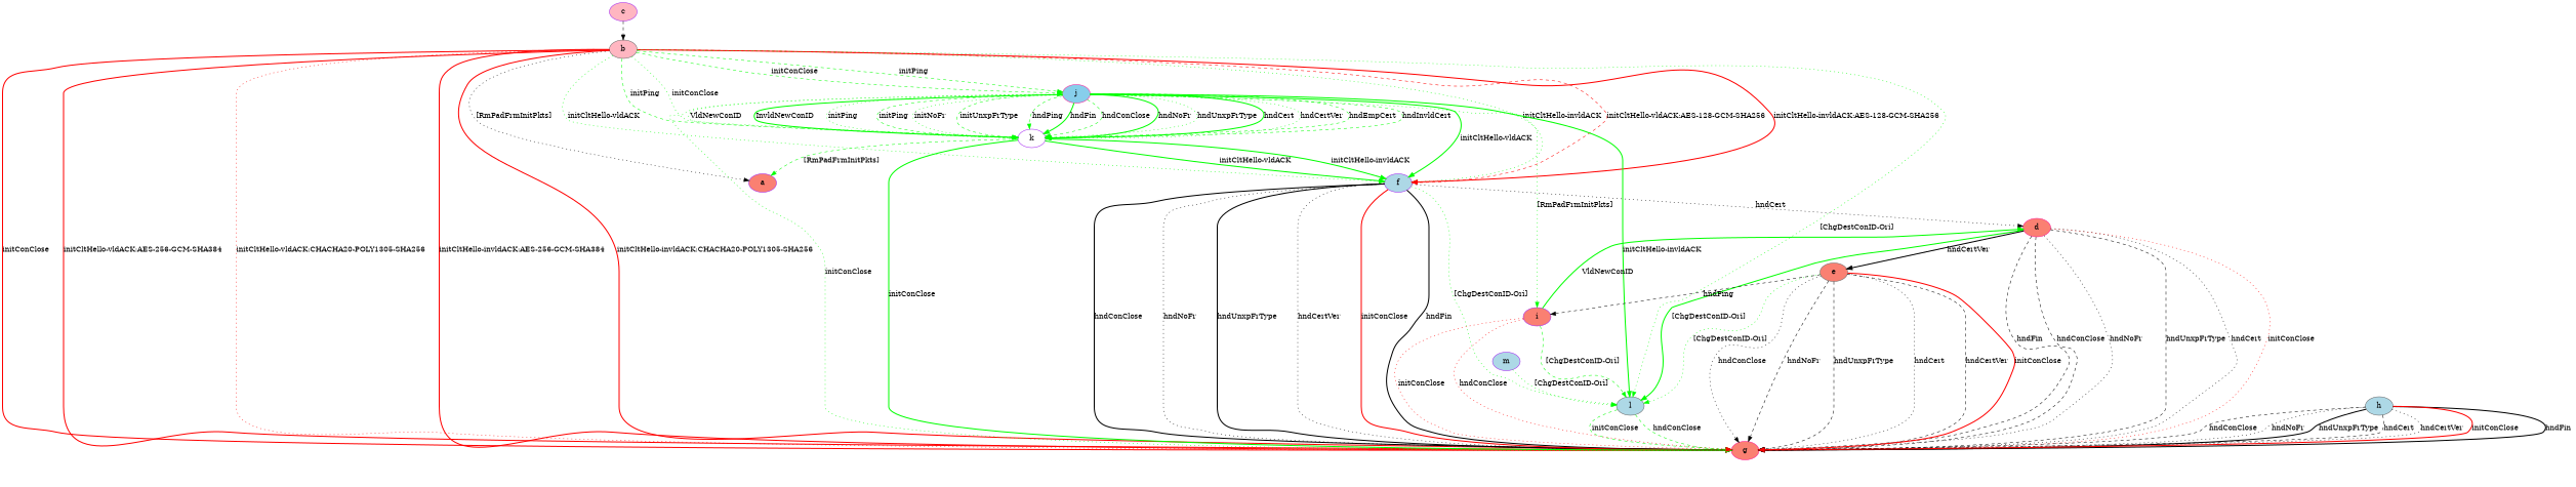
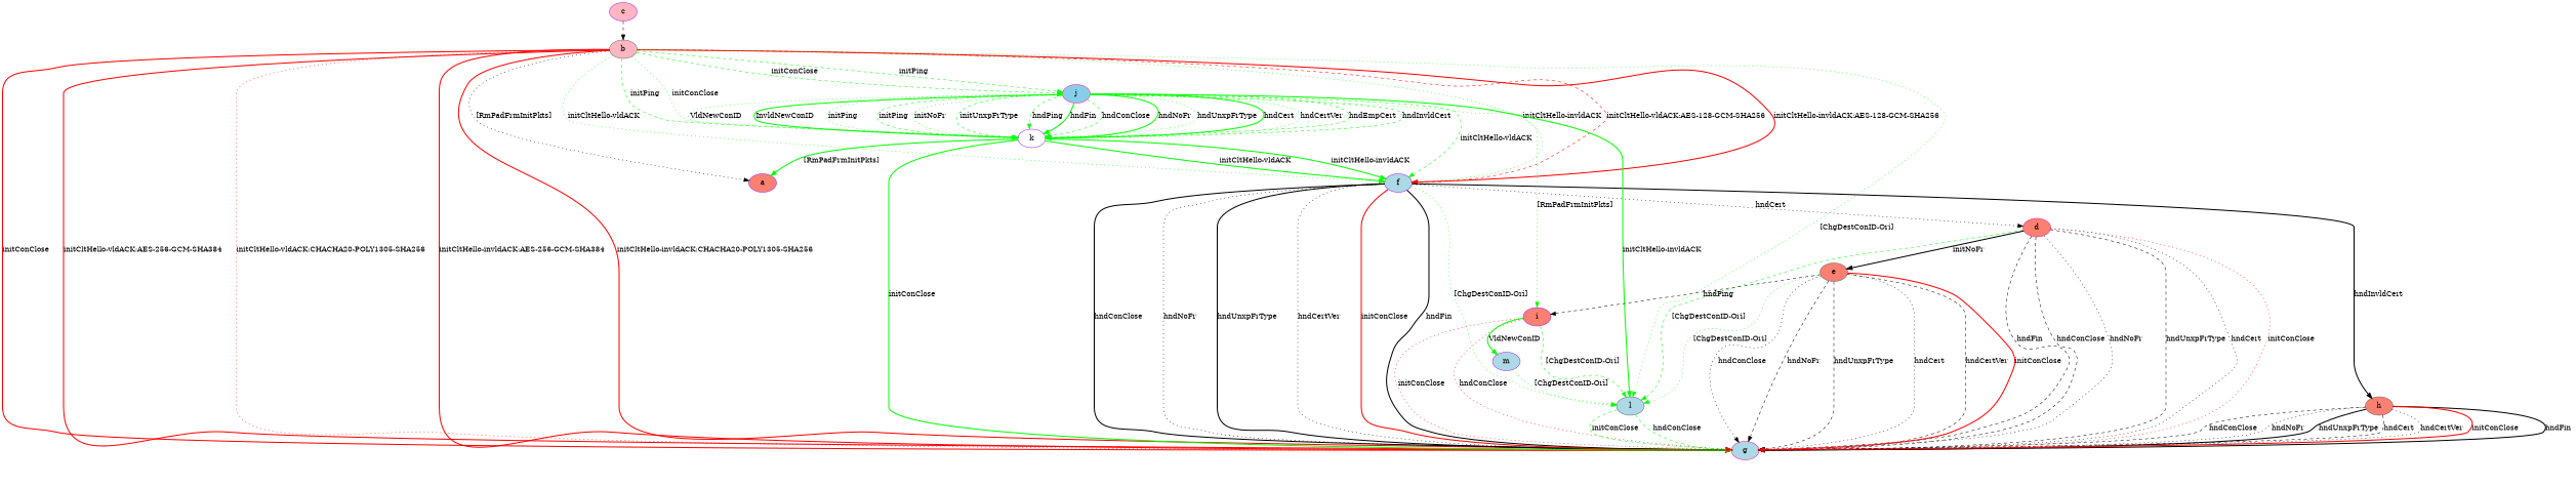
  digraph {
    node [color=purple fillcolor=salmon style=filled]
    edge [style=dotted color=green]
    a
-   g [color=deeppink]
+   g [color=deeppink fillcolor=lightblue]
    b [color=gray40 fillcolor=lightpink]
    f [fillcolor=lightblue]
    j [color=deeppink fillcolor=skyblue]
    k [fillcolor=white]
    l [color=gray40 fillcolor=lightblue]
    d [color=deeppink]
-   h [color=gray40 fillcolor=lightblue]
+   h [color=gray40]
    i
    e [color=gray40]
    c [fillcolor=lightpink]
    m [fillcolor=lightblue]
    b -> a [label="[RmPadFrmInitPkts] " color=""]
    b -> g [color=red label="initConClose " style=bold]
    b -> g [color=red label="initCltHello-vldACK:AES-256-GCM-SHA384 " style=bold]
    b -> g [color=red label="initCltHello-vldACK:CHACHA20-POLY1305-SHA256 "]
    b -> g [color=red label="initCltHello-invldACK:AES-256-GCM-SHA384 " style=bold]
    b -> g [color=red label="initCltHello-invldACK:CHACHA20-POLY1305-SHA256 " style=bold]
    b -> f [label="initCltHello-vldACK "]
    b -> f [label="initCltHello-invldACK "]
    b -> f [color=red label="initCltHello-vldACK:AES-128-GCM-SHA256 " style=dashed]
    b -> f [color=red label="initCltHello-invldACK:AES-128-GCM-SHA256 " style=bold]
    b -> j [label="initPing " style=dashed]
    b -> j [label="initConClose " style=dashed]
    b -> k [label="initPing " style=dashed]
    b -> k [label="initConClose "]
    b -> l [label="[ChgDestConID-Ori] "]
    f -> g [label="hndFin " style=bold color=""]
    f -> g [label="hndConClose " style=bold color=""]
    f -> g [label="hndNoFr " color=""]
    f -> g [label="hndUnxpFrType " style=bold color=""]
    f -> g [label="hndCertVer " color=""]
    f -> g [color=red label="initConClose " style=bold]
    f -> l [label="[ChgDestConID-Ori] "]
    f -> d [label="hndCert " color=""]
-   j -> g [label="initConClose "]
-   j -> f [label="initCltHello-vldACK " style=bold]
+   f -> h [label="hndInvldCert " style=bold color=""]
+   j -> f [label="initCltHello-vldACK " style=dashed]
    j -> k [label="initNoFr "]
    j -> k [label="initUnxpFrType " style=dashed]
    j -> k [label="hndPing " style=dashed]
    j -> k [label="hndFin " style=bold]
    j -> k [label="hndConClose " style=dashed]
    j -> k [label="hndNoFr " style=bold]
    j -> k [label="hndUnxpFrType "]
    j -> k [label="hndCert " style=bold]
    j -> k [label="hndCertVer "]
    j -> k [label="hndEmpCert " style=dashed]
    j -> k [label="hndInvldCert " style=dashed]
    j -> k [label="VldNewConID "]
    j -> k [label="InvldNewConID " style=bold]
    j -> k [label="initPing "]
    j -> l [label="initCltHello-invldACK " style=bold]
    j -> i [label="[RmPadFrmInitPkts] "]
-   k -> a [label="[RmPadFrmInitPkts] " style=dashed]
+   k -> a [label="[RmPadFrmInitPkts] " style=bold]
    k -> g [label="initConClose " style=bold]
    k -> f [label="initCltHello-vldACK " style=bold]
    k -> f [label="initCltHello-invldACK " style=bold]
    k -> j [label="initPing " style=dashed]
    l -> g [label="initConClose " style=dashed]
    l -> g [label="hndConClose " style=dashed]
    d -> g [label="hndFin " style=dashed color=""]
    d -> g [label="hndConClose " style=dashed color=""]
    d -> g [label="hndNoFr " color=""]
    d -> g [label="hndUnxpFrType " style=dashed color=""]
    d -> g [label="hndCert " color=""]
    d -> g [color=red label="initConClose "]
-   d -> l [label="[ChgDestConID-Ori] " style=bold]
-   d -> e [label="hndCertVer " style=bold color=""]
+   d -> l [label="[ChgDestConID-Ori] " style=dashed]
+   d -> e [label="initNoFr " style=bold color=""]
    h -> g [label="hndFin " style=bold color=""]
    h -> g [label="hndConClose " style=dashed color=""]
    h -> g [label="hndNoFr " color=""]
    h -> g [label="hndUnxpFrType " style=bold color=""]
    h -> g [label="hndCert " style=dashed color=""]
    h -> g [label="hndCertVer " color=""]
    h -> g [color=red label="initConClose " style=bold]
    i -> g [color=red label="initConClose "]
    i -> g [color=red label="hndConClose "]
    i -> l [label="[ChgDestConID-Ori] " style=dashed]
-   i -> d [label="VldNewConID " style=bold]
+   i -> m [label="VldNewConID " style=bold]
    e -> g [label="hndConClose " color=""]
    e -> g [label="hndNoFr " style=dashed color=""]
    e -> g [label="hndUnxpFrType " style=dashed color=""]
    e -> g [label="hndCert " color=""]
    e -> g [label="hndCertVer " style=dashed color=""]
    e -> g [color=red label="initConClose " style=bold]
    e -> l [label="[ChgDestConID-Ori] "]
    e -> i [label="hndPing " style=dashed color=""]
    c -> b [style=dashed color=""]
    m -> l [label="[ChgDestConID-Ori] "]
  }
